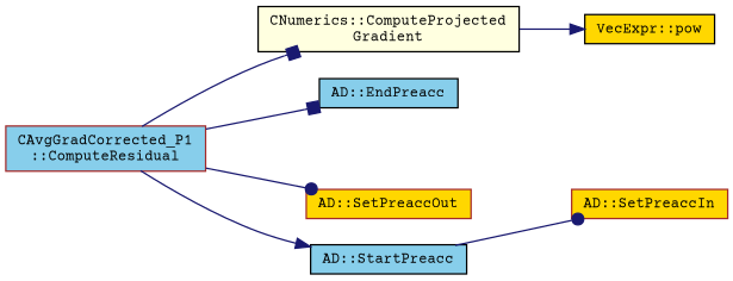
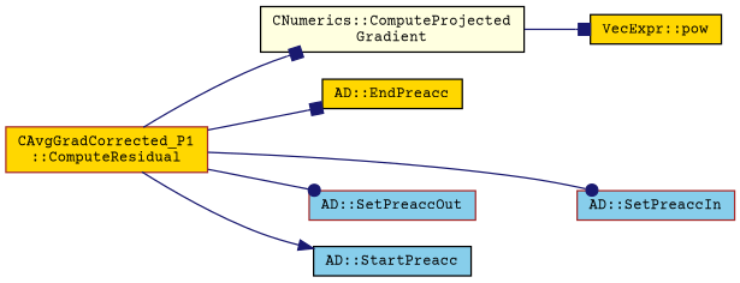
  digraph {
    fontname="Courier Prime"
    rankdir=LR
    node [color=black fillcolor=gold fontname="Courier Prime" fontsize=10 shape=record style=filled]
    edge [arrowhead=box color=midnightblue fontname="Courier Prime" fontsize=10 labelfontname=Helvetica labelfontsize=10 style=solid]
-   n1 [color=brown fillcolor=skyblue fontcolor=black height=0.2 label="CAvgGradCorrected_P1\l::ComputeResidual" width=0.4]
+   n1 [color=brown fontcolor=black height=0.2 label="CAvgGradCorrected_P1\l::ComputeResidual" width=0.4]
    n2 [fillcolor=lightyellow height=0.2 label="CNumerics::ComputeProjected\lGradient" width=0.4]
-   n3 [fillcolor=skyblue height=0.2 label="AD::EndPreacc" width=0.4]
-   n4 [color=brown height=0.2 label="AD::SetPreaccIn" width=0.4]
-   n5 [color=brown height=0.2 label="AD::SetPreaccOut" width=0.4]
+   n3 [height=0.2 label="AD::EndPreacc" width=0.4]
+   n4 [color=brown fillcolor=skyblue height=0.2 label="AD::SetPreaccIn" width=0.4]
+   n5 [color=brown fillcolor=skyblue height=0.2 label="AD::SetPreaccOut" width=0.4]
    n6 [fillcolor=skyblue height=0.2 label="AD::StartPreacc" width=0.4]
    n7 [height=0.2 label="VecExpr::pow" width=0.4]
    n1 -> n2
    n1 -> n3
-   n6 -> n4 [arrowhead=dot]
+   n1 -> n4 [arrowhead=dot]
    n1 -> n5 [arrowhead=dot]
    n1 -> n6 [arrowhead=normal]
-   n2 -> n7 [arrowhead=normal]
+   n2 -> n7
  }
